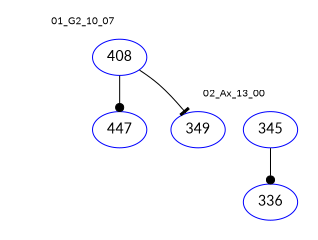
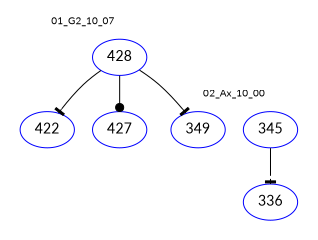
  digraph {
    fontname=Lato
    node [color=blue fontname=Lato]
    edge [arrowhead=dot color=black fontname=Lato]
    n1 [label=345]
    n2 [label=336]
    n3 [label=349]
-   n4 [label=408]
-   n6 [label=447]
+   n4 [label=428]
+   n5 [label=422]
+   n6 [label=427]
    subgraph cluster_1 {
      color=white
      fontsize=10
-     label="02_Ax_13_00"
+     label="02_Ax_10_00"
      n1
      n2
      n3
    }
    subgraph cluster_2 {
      color=white
      fontsize=10
      label="01_G2_10_07"
      n4
+     n5
      n6
    }
-   n1 -> n2
+   n1 -> n2 [arrowhead=tee]
    n4 -> n3 [arrowhead=tee]
+   n4 -> n5 [arrowhead=tee]
    n4 -> n6
  }
